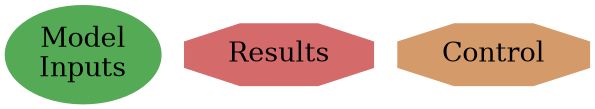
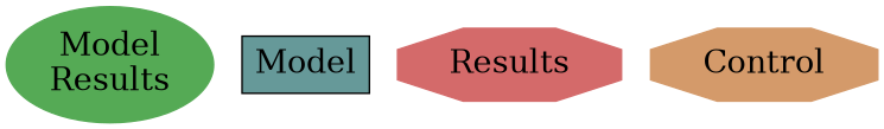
  digraph {
    node [fontsize=20 style=filled shape=octagon]
-   n1 [color="#55AA55" label="Model\nInputs" shape=""]
+   n1 [color="#55AA55" label="Model\nResults" shape=""]
+   n2 [fillcolor="#669999" label=Model shape=box]
    n3 [color="#D46A6A" label=Results]
    n4 [color="#D49A6A" label=Control]
  }
